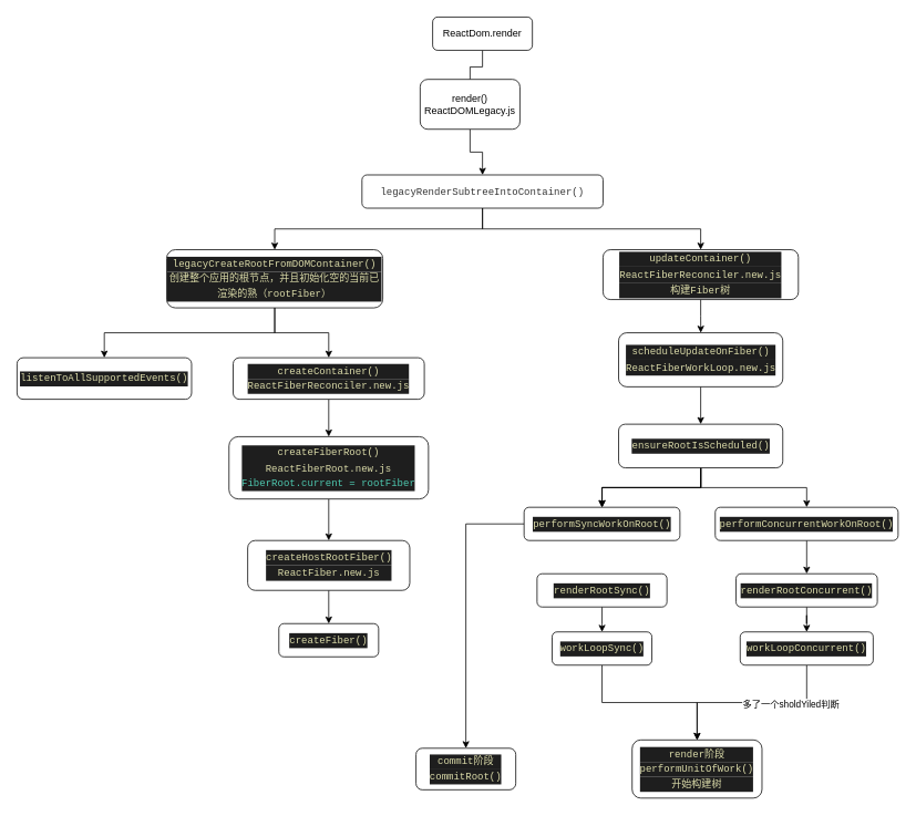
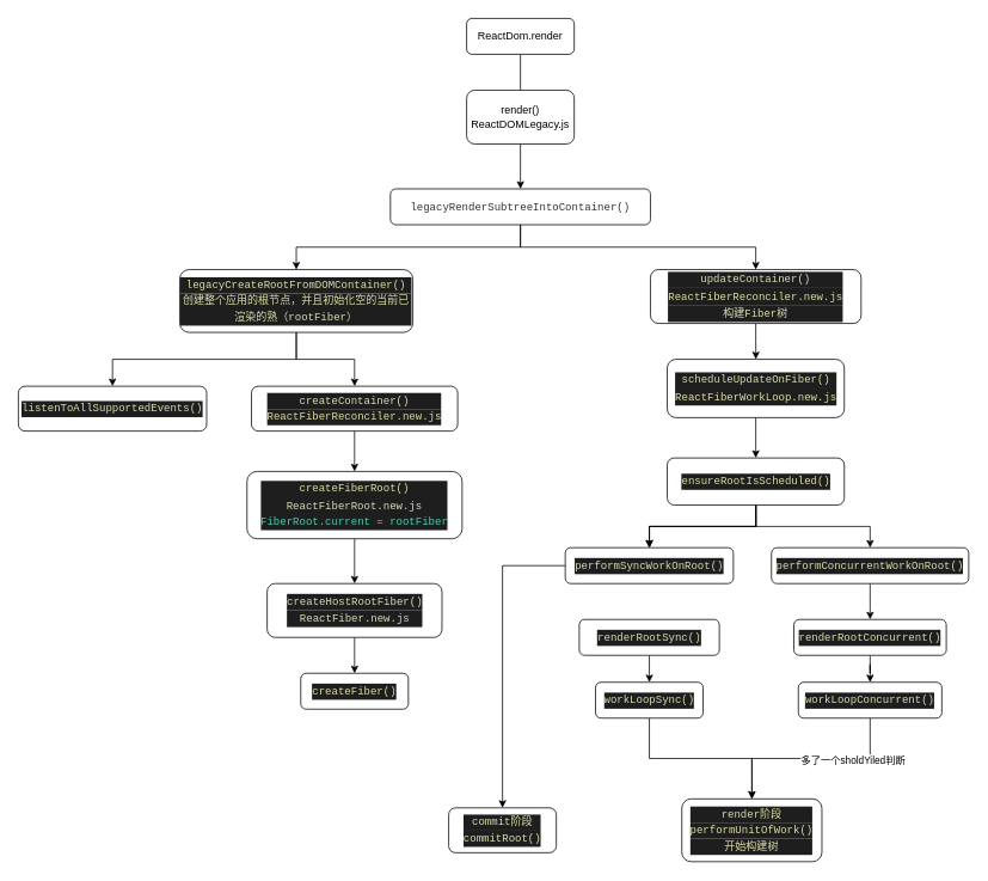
  <mxCell id="0" />
  <mxCell id="1" parent="0" />
  <mxCell id="2" value="" style="rounded=0;html=1;jettySize=auto;orthogonalLoop=1;fontSize=11;endArrow=none;endFill=0;endSize=8;strokeWidth=1;shadow=0;labelBackgroundColor=none;edgeStyle=orthogonalEdgeStyle;entryX=0.5;entryY=0;entryDx=0;entryDy=0;" parent="1" source="3" target="5" edge="1"><mxGeometry relative="1" as="geometry"><mxPoint x="580" y="120" as="targetPoint" /></mxGeometry></mxCell>
  <mxCell id="3" value="ReactDom.render" style="rounded=1;whiteSpace=wrap;html=1;fontSize=12;glass=0;strokeWidth=1;shadow=0;" parent="1" vertex="1"><mxGeometry x="520" y="20" width="120" height="40" as="geometry" /></mxCell>
  <mxCell id="4" value="" style="edgeStyle=orthogonalEdgeStyle;rounded=0;orthogonalLoop=1;jettySize=auto;html=1;" parent="1" source="5" target="8" edge="1"><mxGeometry relative="1" as="geometry" /></mxCell>
- <mxCell id="5" value="render()&lt;br&gt;ReactDOMLegacy.js" style="rounded=1;whiteSpace=wrap;html=1;strokeColor=#000000;fillColor=#ffffff;" parent="1" vertex="1"><mxGeometry x="505" y="95" width="120" height="60" as="geometry" /></mxCell>
+ <mxCell id="5" value="render()&lt;br&gt;ReactDOMLegacy.js" style="rounded=1;whiteSpace=wrap;html=1;strokeColor=#000000;fillColor=#ffffff;" parent="1" vertex="1"><mxGeometry x="520" y="100" width="120" height="60" as="geometry" /></mxCell>
  <mxCell id="6" value="" style="edgeStyle=orthogonalEdgeStyle;rounded=0;orthogonalLoop=1;jettySize=auto;html=1;" parent="1" source="8" target="11" edge="1"><mxGeometry relative="1" as="geometry" /></mxCell>
  <mxCell id="7" value="" style="edgeStyle=orthogonalEdgeStyle;rounded=0;orthogonalLoop=1;jettySize=auto;html=1;" parent="1" source="8" target="21" edge="1"><mxGeometry relative="1" as="geometry" /></mxCell>
  <mxCell id="8" value="&lt;div style=&quot;font-family: &amp;#34;menlo&amp;#34; , &amp;#34;monaco&amp;#34; , &amp;#34;courier new&amp;#34; , monospace ; line-height: 18px&quot;&gt;&lt;font color=&quot;#333333&quot;&gt;legacyRenderSubtreeIntoContainer()&lt;/font&gt;&lt;/div&gt;" style="rounded=1;whiteSpace=wrap;html=1;" parent="1" vertex="1"><mxGeometry x="435" y="210" width="290" height="40" as="geometry" /></mxCell>
  <mxCell id="9" value="" style="edgeStyle=orthogonalEdgeStyle;rounded=0;orthogonalLoop=1;jettySize=auto;html=1;" parent="1" source="11" target="13" edge="1"><mxGeometry relative="1" as="geometry" /></mxCell>
  <mxCell id="10" style="edgeStyle=orthogonalEdgeStyle;rounded=0;orthogonalLoop=1;jettySize=auto;html=1;" parent="1" source="11" target="14" edge="1"><mxGeometry relative="1" as="geometry" /></mxCell>
  <mxCell id="11" value="&lt;div style=&quot;color: rgb(212 , 212 , 212) ; background-color: rgb(30 , 30 , 30) ; font-family: &amp;#34;menlo&amp;#34; , &amp;#34;monaco&amp;#34; , &amp;#34;courier new&amp;#34; , monospace ; line-height: 18px&quot;&gt;&lt;span style=&quot;color: #dcdcaa&quot;&gt;legacyCreateRootFromDOMContainer()&lt;/span&gt;&lt;/div&gt;&lt;div style=&quot;background-color: rgb(30 , 30 , 30) ; font-family: &amp;#34;menlo&amp;#34; , &amp;#34;monaco&amp;#34; , &amp;#34;courier new&amp;#34; , monospace ; line-height: 18px&quot;&gt;&lt;font color=&quot;#dcdcaa&quot;&gt;创建整个应用的根节点，并且初始化空的当前已渲染的熟（rootFiber）&lt;/font&gt;&lt;/div&gt;" style="rounded=1;whiteSpace=wrap;html=1;" parent="1" vertex="1"><mxGeometry x="200" y="300" width="260" height="70" as="geometry" /></mxCell>
  <mxCell id="12" value="" style="edgeStyle=orthogonalEdgeStyle;rounded=0;orthogonalLoop=1;jettySize=auto;html=1;" parent="1" source="13" target="16" edge="1"><mxGeometry relative="1" as="geometry" /></mxCell>
  <mxCell id="13" value="&lt;div style=&quot;color: rgb(212 , 212 , 212) ; background-color: rgb(30 , 30 , 30) ; font-family: &amp;#34;menlo&amp;#34; , &amp;#34;monaco&amp;#34; , &amp;#34;courier new&amp;#34; , monospace ; line-height: 18px&quot;&gt;&lt;span style=&quot;color: #dcdcaa&quot;&gt;createContainer()&lt;/span&gt;&lt;/div&gt;&lt;div style=&quot;color: rgb(212 , 212 , 212) ; background-color: rgb(30 , 30 , 30) ; font-family: &amp;#34;menlo&amp;#34; , &amp;#34;monaco&amp;#34; , &amp;#34;courier new&amp;#34; , monospace ; line-height: 18px&quot;&gt;&lt;span style=&quot;color: rgb(220 , 220 , 170) ; font-family: &amp;#34;menlo&amp;#34; , &amp;#34;monaco&amp;#34; , &amp;#34;courier new&amp;#34; , monospace&quot;&gt;ReactFiberReconciler.new.js&lt;/span&gt;&lt;span style=&quot;color: #dcdcaa&quot;&gt;&lt;br&gt;&lt;/span&gt;&lt;/div&gt;" style="rounded=1;whiteSpace=wrap;html=1;" parent="1" vertex="1"><mxGeometry x="280" y="430" width="230" height="50" as="geometry" /></mxCell>
  <mxCell id="14" value="&lt;div style=&quot;color: rgb(212 , 212 , 212) ; background-color: rgb(30 , 30 , 30) ; font-family: &amp;#34;menlo&amp;#34; , &amp;#34;monaco&amp;#34; , &amp;#34;courier new&amp;#34; , monospace ; line-height: 18px&quot;&gt;&lt;div style=&quot;font-family: &amp;#34;menlo&amp;#34; , &amp;#34;monaco&amp;#34; , &amp;#34;courier new&amp;#34; , monospace ; line-height: 18px&quot;&gt;&lt;span style=&quot;color: #dcdcaa&quot;&gt;listenToAllSupportedEvents()&lt;/span&gt;&lt;/div&gt;&lt;/div&gt;" style="rounded=1;whiteSpace=wrap;html=1;" parent="1" vertex="1"><mxGeometry x="20" y="430" width="210" height="50" as="geometry" /></mxCell>
  <mxCell id="15" value="" style="edgeStyle=orthogonalEdgeStyle;rounded=0;orthogonalLoop=1;jettySize=auto;html=1;" parent="1" source="16" target="18" edge="1"><mxGeometry relative="1" as="geometry" /></mxCell>
  <mxCell id="16" value="&lt;div style=&quot;background-color: rgb(30 , 30 , 30) ; line-height: 18px&quot;&gt;&lt;div style=&quot;color: rgb(212 , 212 , 212) ; font-family: &amp;#34;menlo&amp;#34; , &amp;#34;monaco&amp;#34; , &amp;#34;courier new&amp;#34; , monospace ; line-height: 18px&quot;&gt;&lt;span style=&quot;color: #dcdcaa&quot;&gt;createFiberRoot()&lt;/span&gt;&lt;/div&gt;&lt;div style=&quot;line-height: 18px&quot;&gt;&lt;font color=&quot;#dcdcaa&quot; face=&quot;Menlo, Monaco, Courier New, monospace&quot;&gt;ReactFiberRoot.new.js&lt;/font&gt;&lt;br&gt;&lt;/div&gt;&lt;div style=&quot;line-height: 18px&quot;&gt;&lt;div style=&quot;color: rgb(212 , 212 , 212) ; font-family: &amp;#34;menlo&amp;#34; , &amp;#34;monaco&amp;#34; , &amp;#34;courier new&amp;#34; , monospace ; line-height: 18px&quot;&gt;&lt;span style=&quot;color: #4ec9b0&quot;&gt;FiberRoot.current = rootFiber&lt;/span&gt;&lt;/div&gt;&lt;/div&gt;&lt;/div&gt;" style="rounded=1;whiteSpace=wrap;html=1;" parent="1" vertex="1"><mxGeometry x="275" y="525" width="240" height="75" as="geometry" /></mxCell>
  <mxCell id="17" value="" style="edgeStyle=orthogonalEdgeStyle;rounded=0;orthogonalLoop=1;jettySize=auto;html=1;" parent="1" source="18" target="19" edge="1"><mxGeometry relative="1" as="geometry" /></mxCell>
  <mxCell id="18" value="&lt;div style=&quot;color: rgb(212 , 212 , 212) ; background-color: rgb(30 , 30 , 30) ; font-family: &amp;#34;menlo&amp;#34; , &amp;#34;monaco&amp;#34; , &amp;#34;courier new&amp;#34; , monospace ; line-height: 18px&quot;&gt;&lt;span style=&quot;color: #dcdcaa&quot;&gt;createHostRootFiber()&lt;/span&gt;&lt;/div&gt;&lt;div style=&quot;background-color: rgb(30 , 30 , 30) ; line-height: 18px&quot;&gt;&lt;font color=&quot;#dcdcaa&quot; face=&quot;menlo, monaco, courier new, monospace&quot;&gt;ReactFiber.new.js&lt;/font&gt;&lt;br&gt;&lt;/div&gt;" style="rounded=1;whiteSpace=wrap;html=1;" parent="1" vertex="1"><mxGeometry x="297.5" y="650" width="195" height="60" as="geometry" /></mxCell>
  <mxCell id="19" value="&lt;div style=&quot;color: rgb(212 , 212 , 212) ; background-color: rgb(30 , 30 , 30) ; font-family: &amp;#34;menlo&amp;#34; , &amp;#34;monaco&amp;#34; , &amp;#34;courier new&amp;#34; , monospace ; line-height: 18px&quot;&gt;&lt;span style=&quot;color: #dcdcaa&quot;&gt;createFiber()&lt;/span&gt;&lt;/div&gt;" style="whiteSpace=wrap;html=1;rounded=1;" parent="1" vertex="1"><mxGeometry x="335" y="750" width="120" height="40" as="geometry" /></mxCell>
  <mxCell id="20" value="" style="edgeStyle=orthogonalEdgeStyle;rounded=0;orthogonalLoop=1;jettySize=auto;html=1;" parent="1" source="21" target="23" edge="1"><mxGeometry relative="1" as="geometry" /></mxCell>
  <mxCell id="21" value="&lt;div style=&quot;color: rgb(212 , 212 , 212) ; background-color: rgb(30 , 30 , 30) ; font-family: &amp;#34;menlo&amp;#34; , &amp;#34;monaco&amp;#34; , &amp;#34;courier new&amp;#34; , monospace ; line-height: 18px&quot;&gt;&lt;span style=&quot;color: #dcdcaa&quot;&gt;updateContainer()&lt;/span&gt;&lt;/div&gt;&lt;div style=&quot;background-color: rgb(30 , 30 , 30) ; line-height: 18px&quot;&gt;&lt;font color=&quot;#dcdcaa&quot; face=&quot;Menlo, Monaco, Courier New, monospace&quot;&gt;ReactFiberReconciler.new.js&lt;/font&gt;&lt;br&gt;&lt;/div&gt;&lt;div style=&quot;background-color: rgb(30 , 30 , 30) ; line-height: 18px&quot;&gt;&lt;font color=&quot;#dcdcaa&quot; face=&quot;Menlo, Monaco, Courier New, monospace&quot;&gt;构建Fiber树&lt;/font&gt;&lt;/div&gt;" style="whiteSpace=wrap;html=1;rounded=1;" parent="1" vertex="1"><mxGeometry x="725" y="300" width="235" height="60" as="geometry" /></mxCell>
  <mxCell id="22" value="" style="edgeStyle=orthogonalEdgeStyle;rounded=0;orthogonalLoop=1;jettySize=auto;html=1;" parent="1" source="23" target="28" edge="1"><mxGeometry relative="1" as="geometry" /></mxCell>
  <mxCell id="23" value="&lt;div style=&quot;color: rgb(212 , 212 , 212) ; background-color: rgb(30 , 30 , 30) ; font-family: &amp;#34;menlo&amp;#34; , &amp;#34;monaco&amp;#34; , &amp;#34;courier new&amp;#34; , monospace ; line-height: 18px&quot;&gt;&lt;span style=&quot;color: #dcdcaa&quot;&gt;scheduleUpdateOnFiber()&lt;/span&gt;&lt;/div&gt;&lt;div style=&quot;background-color: rgb(30 , 30 , 30) ; line-height: 18px&quot;&gt;&lt;font color=&quot;#dcdcaa&quot; face=&quot;Menlo, Monaco, Courier New, monospace&quot;&gt;ReactFiberWorkLoop.new.js&lt;/font&gt;&lt;br&gt;&lt;/div&gt;" style="whiteSpace=wrap;html=1;rounded=1;" parent="1" vertex="1"><mxGeometry x="743.75" y="400" width="197.5" height="65" as="geometry" /></mxCell>
  <mxCell id="24" value="" style="edgeStyle=orthogonalEdgeStyle;rounded=0;orthogonalLoop=1;jettySize=auto;html=1;" parent="1" source="28" target="30" edge="1"><mxGeometry relative="1" as="geometry" /></mxCell>
  <mxCell id="25" value="" style="edgeStyle=orthogonalEdgeStyle;rounded=0;orthogonalLoop=1;jettySize=auto;html=1;" parent="1" source="28" target="30" edge="1"><mxGeometry relative="1" as="geometry" /></mxCell>
  <mxCell id="26" value="" style="edgeStyle=orthogonalEdgeStyle;rounded=0;orthogonalLoop=1;jettySize=auto;html=1;" parent="1" source="28" target="30" edge="1"><mxGeometry relative="1" as="geometry" /></mxCell>
  <mxCell id="27" style="edgeStyle=orthogonalEdgeStyle;rounded=0;orthogonalLoop=1;jettySize=auto;html=1;entryX=0.5;entryY=0;entryDx=0;entryDy=0;" parent="1" source="28" target="32" edge="1"><mxGeometry relative="1" as="geometry" /></mxCell>
  <mxCell id="28" value="&lt;div style=&quot;color: rgb(212 , 212 , 212) ; background-color: rgb(30 , 30 , 30) ; font-family: &amp;#34;menlo&amp;#34; , &amp;#34;monaco&amp;#34; , &amp;#34;courier new&amp;#34; , monospace ; line-height: 18px&quot;&gt;&lt;span style=&quot;color: #dcdcaa&quot;&gt;ensureRootIsScheduled()&lt;/span&gt;&lt;/div&gt;" style="whiteSpace=wrap;html=1;rounded=1;" parent="1" vertex="1"><mxGeometry x="743.75" y="510" width="197.5" height="52.5" as="geometry" /></mxCell>
  <mxCell id="29" style="edgeStyle=orthogonalEdgeStyle;rounded=0;orthogonalLoop=1;jettySize=auto;html=1;" edge="1" parent="1" source="30" target="43"><mxGeometry relative="1" as="geometry" /></mxCell>
  <mxCell id="30" value="&lt;div style=&quot;color: rgb(212 , 212 , 212) ; background-color: rgb(30 , 30 , 30) ; font-family: &amp;#34;menlo&amp;#34; , &amp;#34;monaco&amp;#34; , &amp;#34;courier new&amp;#34; , monospace ; line-height: 18px&quot;&gt;&lt;span style=&quot;color: #dcdcaa&quot;&gt;performSyncWorkOnRoot()&lt;/span&gt;&lt;/div&gt;" style="whiteSpace=wrap;html=1;rounded=1;" parent="1" vertex="1"><mxGeometry x="630" y="610" width="187.5" height="40" as="geometry" /></mxCell>
  <mxCell id="31" value="" style="edgeStyle=orthogonalEdgeStyle;rounded=0;orthogonalLoop=1;jettySize=auto;html=1;" parent="1" source="32" target="39" edge="1"><mxGeometry relative="1" as="geometry" /></mxCell>
  <mxCell id="32" value="&lt;div style=&quot;color: rgb(212 , 212 , 212) ; background-color: rgb(30 , 30 , 30) ; font-family: &amp;#34;menlo&amp;#34; , &amp;#34;monaco&amp;#34; , &amp;#34;courier new&amp;#34; , monospace ; line-height: 18px&quot;&gt;&lt;div style=&quot;font-family: &amp;#34;menlo&amp;#34; , &amp;#34;monaco&amp;#34; , &amp;#34;courier new&amp;#34; , monospace ; line-height: 18px&quot;&gt;&lt;span style=&quot;color: #dcdcaa&quot;&gt;performConcurrentWorkOnRoot()&lt;/span&gt;&lt;/div&gt;&lt;/div&gt;" style="whiteSpace=wrap;html=1;rounded=1;" parent="1" vertex="1"><mxGeometry x="860" y="610" width="220" height="40" as="geometry" /></mxCell>
  <mxCell id="33" value="" style="edgeStyle=orthogonalEdgeStyle;rounded=0;orthogonalLoop=1;jettySize=auto;html=1;" parent="1" source="34" target="36" edge="1"><mxGeometry relative="1" as="geometry" /></mxCell>
  <mxCell id="34" value="&lt;div style=&quot;color: rgb(212 , 212 , 212) ; background-color: rgb(30 , 30 , 30) ; font-family: &amp;#34;menlo&amp;#34; , &amp;#34;monaco&amp;#34; , &amp;#34;courier new&amp;#34; , monospace ; line-height: 18px&quot;&gt;&lt;span style=&quot;color: #dcdcaa&quot;&gt;renderRootSync()&lt;/span&gt;&lt;/div&gt;" style="whiteSpace=wrap;html=1;rounded=1;" parent="1" vertex="1"><mxGeometry x="645.62" y="690" width="156.25" height="40" as="geometry" /></mxCell>
  <mxCell id="35" value="" style="edgeStyle=orthogonalEdgeStyle;rounded=0;orthogonalLoop=1;jettySize=auto;html=1;" parent="1" source="36" target="37" edge="1"><mxGeometry relative="1" as="geometry" /></mxCell>
  <mxCell id="36" value="&lt;div style=&quot;color: rgb(212 , 212 , 212) ; background-color: rgb(30 , 30 , 30) ; font-family: &amp;#34;menlo&amp;#34; , &amp;#34;monaco&amp;#34; , &amp;#34;courier new&amp;#34; , monospace ; font-weight: normal ; font-size: 12px ; line-height: 18px&quot;&gt;&lt;div&gt;&lt;span style=&quot;color: #dcdcaa&quot;&gt;workLoopSync()&lt;/span&gt;&lt;/div&gt;&lt;/div&gt;" style="whiteSpace=wrap;html=1;rounded=1;" parent="1" vertex="1"><mxGeometry x="663.75" y="760" width="120" height="40" as="geometry" /></mxCell>
  <mxCell id="37" value="&lt;div style=&quot;background-color: rgb(30 , 30 , 30) ; font-family: &amp;#34;menlo&amp;#34; , &amp;#34;monaco&amp;#34; , &amp;#34;courier new&amp;#34; , monospace ; line-height: 18px&quot;&gt;&lt;font color=&quot;#dcdcaa&quot;&gt;render阶段&lt;/font&gt;&lt;/div&gt;&lt;div style=&quot;color: rgb(212 , 212 , 212) ; background-color: rgb(30 , 30 , 30) ; font-family: &amp;#34;menlo&amp;#34; , &amp;#34;monaco&amp;#34; , &amp;#34;courier new&amp;#34; , monospace ; line-height: 18px&quot;&gt;&lt;span style=&quot;color: #dcdcaa&quot;&gt;performUnitOfWork()&lt;/span&gt;&lt;/div&gt;&lt;div style=&quot;background-color: rgb(30 , 30 , 30) ; font-family: &amp;#34;menlo&amp;#34; , &amp;#34;monaco&amp;#34; , &amp;#34;courier new&amp;#34; , monospace ; line-height: 18px&quot;&gt;&lt;font color=&quot;#dcdcaa&quot;&gt;开始构建树&lt;/font&gt;&lt;/div&gt;" style="whiteSpace=wrap;html=1;rounded=1;" parent="1" vertex="1"><mxGeometry x="760" y="890" width="156.25" height="70" as="geometry" /></mxCell>
  <mxCell id="38" value="" style="edgeStyle=orthogonalEdgeStyle;rounded=0;orthogonalLoop=1;jettySize=auto;html=1;" parent="1" source="39" target="42" edge="1"><mxGeometry relative="1" as="geometry" /></mxCell>
  <mxCell id="39" value="&lt;div style=&quot;color: rgb(212 , 212 , 212) ; background-color: rgb(30 , 30 , 30) ; font-family: &amp;#34;menlo&amp;#34; , &amp;#34;monaco&amp;#34; , &amp;#34;courier new&amp;#34; , monospace ; line-height: 18px&quot;&gt;&lt;span style=&quot;color: #dcdcaa&quot;&gt;renderRootConcurrent()&lt;/span&gt;&lt;/div&gt;" style="whiteSpace=wrap;html=1;rounded=1;" parent="1" vertex="1"><mxGeometry x="885" y="690" width="170" height="40" as="geometry" /></mxCell>
  <mxCell id="40" style="edgeStyle=orthogonalEdgeStyle;rounded=0;orthogonalLoop=1;jettySize=auto;html=1;entryX=0.5;entryY=0;entryDx=0;entryDy=0;" parent="1" source="42" target="37" edge="1"><mxGeometry relative="1" as="geometry" /></mxCell>
  <mxCell id="41" value="多了一个sholdYiled判断" style="edgeLabel;html=1;align=center;verticalAlign=middle;resizable=0;points=[];" parent="40" vertex="1" connectable="0"><mxGeometry x="-0.414" y="1" relative="1" as="geometry"><mxPoint as="offset" /></mxGeometry></mxCell>
  <mxCell id="42" value="&lt;div style=&quot;color: rgb(212 , 212 , 212) ; background-color: rgb(30 , 30 , 30) ; font-family: &amp;#34;menlo&amp;#34; , &amp;#34;monaco&amp;#34; , &amp;#34;courier new&amp;#34; , monospace ; font-weight: normal ; font-size: 12px ; line-height: 18px&quot;&gt;&lt;div&gt;&lt;span style=&quot;color: #dcdcaa&quot;&gt;workLoopConcurrent()&lt;/span&gt;&lt;/div&gt;&lt;/div&gt;" style="whiteSpace=wrap;html=1;rounded=1;" parent="1" vertex="1"><mxGeometry x="890" y="760" width="160" height="40" as="geometry" /></mxCell>
  <mxCell id="43" value="&lt;div style=&quot;background-color: rgb(30 , 30 , 30) ; font-family: &amp;#34;menlo&amp;#34; , &amp;#34;monaco&amp;#34; , &amp;#34;courier new&amp;#34; , monospace ; line-height: 18px&quot;&gt;&lt;font color=&quot;#dcdcaa&quot;&gt;commit阶段&lt;/font&gt;&lt;/div&gt;&lt;div style=&quot;color: rgb(212 , 212 , 212) ; background-color: rgb(30 , 30 , 30) ; font-family: &amp;#34;menlo&amp;#34; , &amp;#34;monaco&amp;#34; , &amp;#34;courier new&amp;#34; , monospace ; line-height: 18px&quot;&gt;&lt;span style=&quot;color: #dcdcaa&quot;&gt;commitRoot()&lt;/span&gt;&lt;/div&gt;" style="rounded=1;whiteSpace=wrap;html=1;" vertex="1" parent="1"><mxGeometry x="500" y="900" width="120" height="50" as="geometry" /></mxCell>
